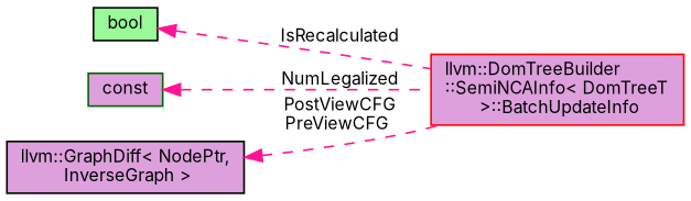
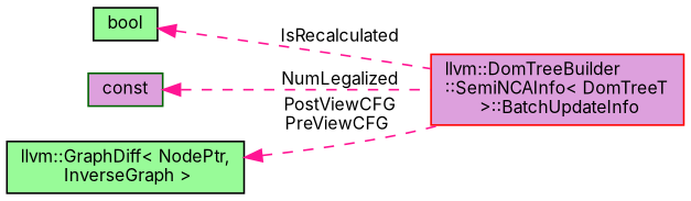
  digraph {
    rankdir=LR
    fontname=Inter
    node [color=black fillcolor=plum fontname=Inter fontsize=10 shape=record style=filled]
    edge [color=deeppink dir=back fontname=Inter fontsize=10 labelfontname=Helvetica labelfontsize=10 style=dashed]
    n1 [color=red fontcolor=black height=0.2 label="llvm::DomTreeBuilder\l::SemiNCAInfo\< DomTreeT\l \>::BatchUpdateInfo" width=0.4]
    n2 [height=0.2 label=bool width=0.4 fillcolor=palegreen]
    n3 [color=darkgreen height=0.2 label=const width=0.4]
-   n4 [height=0.2 label="llvm::GraphDiff\< NodePtr,\l InverseGraph \>" width=0.4]
+   n4 [height=0.2 label="llvm::GraphDiff\< NodePtr,\l InverseGraph \>" width=0.4 fillcolor=palegreen]
    n2 -> n1 [label=" IsRecalculated"]
    n3 -> n1 [label=" NumLegalized"]
    n4 -> n1 [label=" PostViewCFG\nPreViewCFG"]
  }
